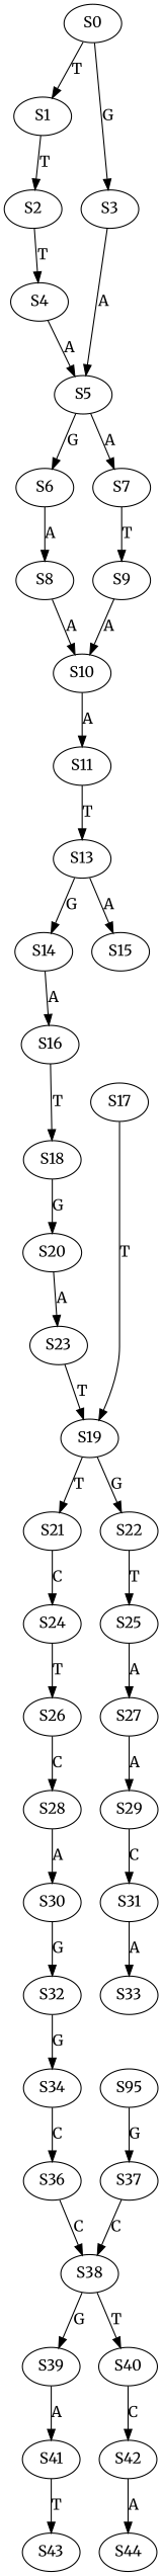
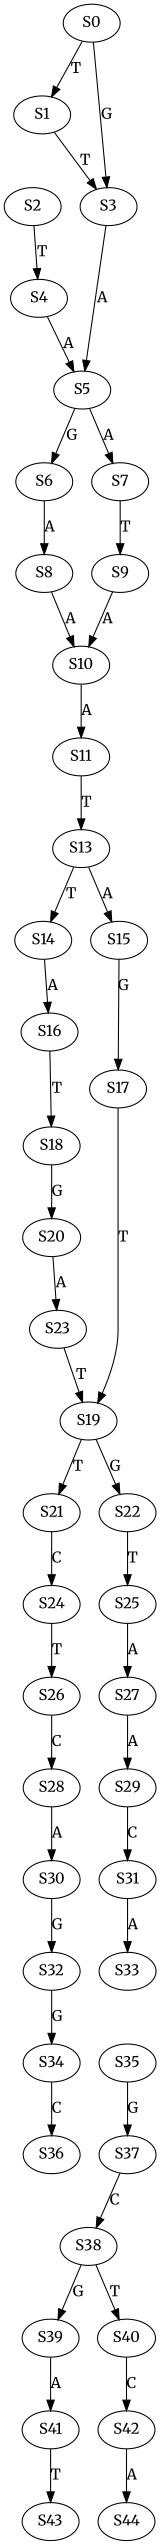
  strict digraph {
    fontname=Merriweather
    node [fontname=Merriweather]
    edge [fontname=Merriweather]
    S0
    S1
    S3
    S2
    S4
    S5
    S6
    S7
    S8
    S9
    S10
    S11
    S13
    S14
    S15
    S16
    S17
    S18
    S19
    S20
    S21
    S22
    S23
    S24
    S25
    S26
    S27
    S28
    S29
    S30
    S31
    S32
    S33
    S34
    S36
-   S35 [label=S95]
+   S35
    S37
    S38
    S39
    S40
    S41
    S42
    S43
    S44
    S0 -> S1 [label=T]
    S0 -> S3 [label=G]
-   S1 -> S2 [label=T]
+   S1 -> S3 [label=T]
    S3 -> S5 [label=A]
    S2 -> S4 [label=T]
    S4 -> S5 [label=A]
    S5 -> S6 [label=G]
    S5 -> S7 [label=A]
    S6 -> S8 [label=A]
    S7 -> S9 [label=T]
    S8 -> S10 [label=A]
    S9 -> S10 [label=A]
    S10 -> S11 [label=A]
    S11 -> S13 [label=T]
-   S13 -> S14 [label=G]
+   S13 -> S14 [label=T]
    S13 -> S15 [label=A]
    S14 -> S16 [label=A]
+   S15 -> S17 [label=G]
    S16 -> S18 [label=T]
    S17 -> S19 [label=T]
    S18 -> S20 [label=G]
    S19 -> S21 [label=T]
    S19 -> S22 [label=G]
    S20 -> S23 [label=A]
    S21 -> S24 [label=C]
    S22 -> S25 [label=T]
    S23 -> S19 [label=T]
    S24 -> S26 [label=T]
    S25 -> S27 [label=A]
    S26 -> S28 [label=C]
    S27 -> S29 [label=A]
    S28 -> S30 [label=A]
    S29 -> S31 [label=C]
    S30 -> S32 [label=G]
    S31 -> S33 [label=A]
    S32 -> S34 [label=G]
    S34 -> S36 [label=C]
-   S36 -> S38 [label=C]
    S35 -> S37 [label=G]
    S37 -> S38 [label=C]
    S38 -> S39 [label=G]
    S38 -> S40 [label=T]
    S39 -> S41 [label=A]
    S40 -> S42 [label=C]
    S41 -> S43 [label=T]
    S42 -> S44 [label=A]
  }
